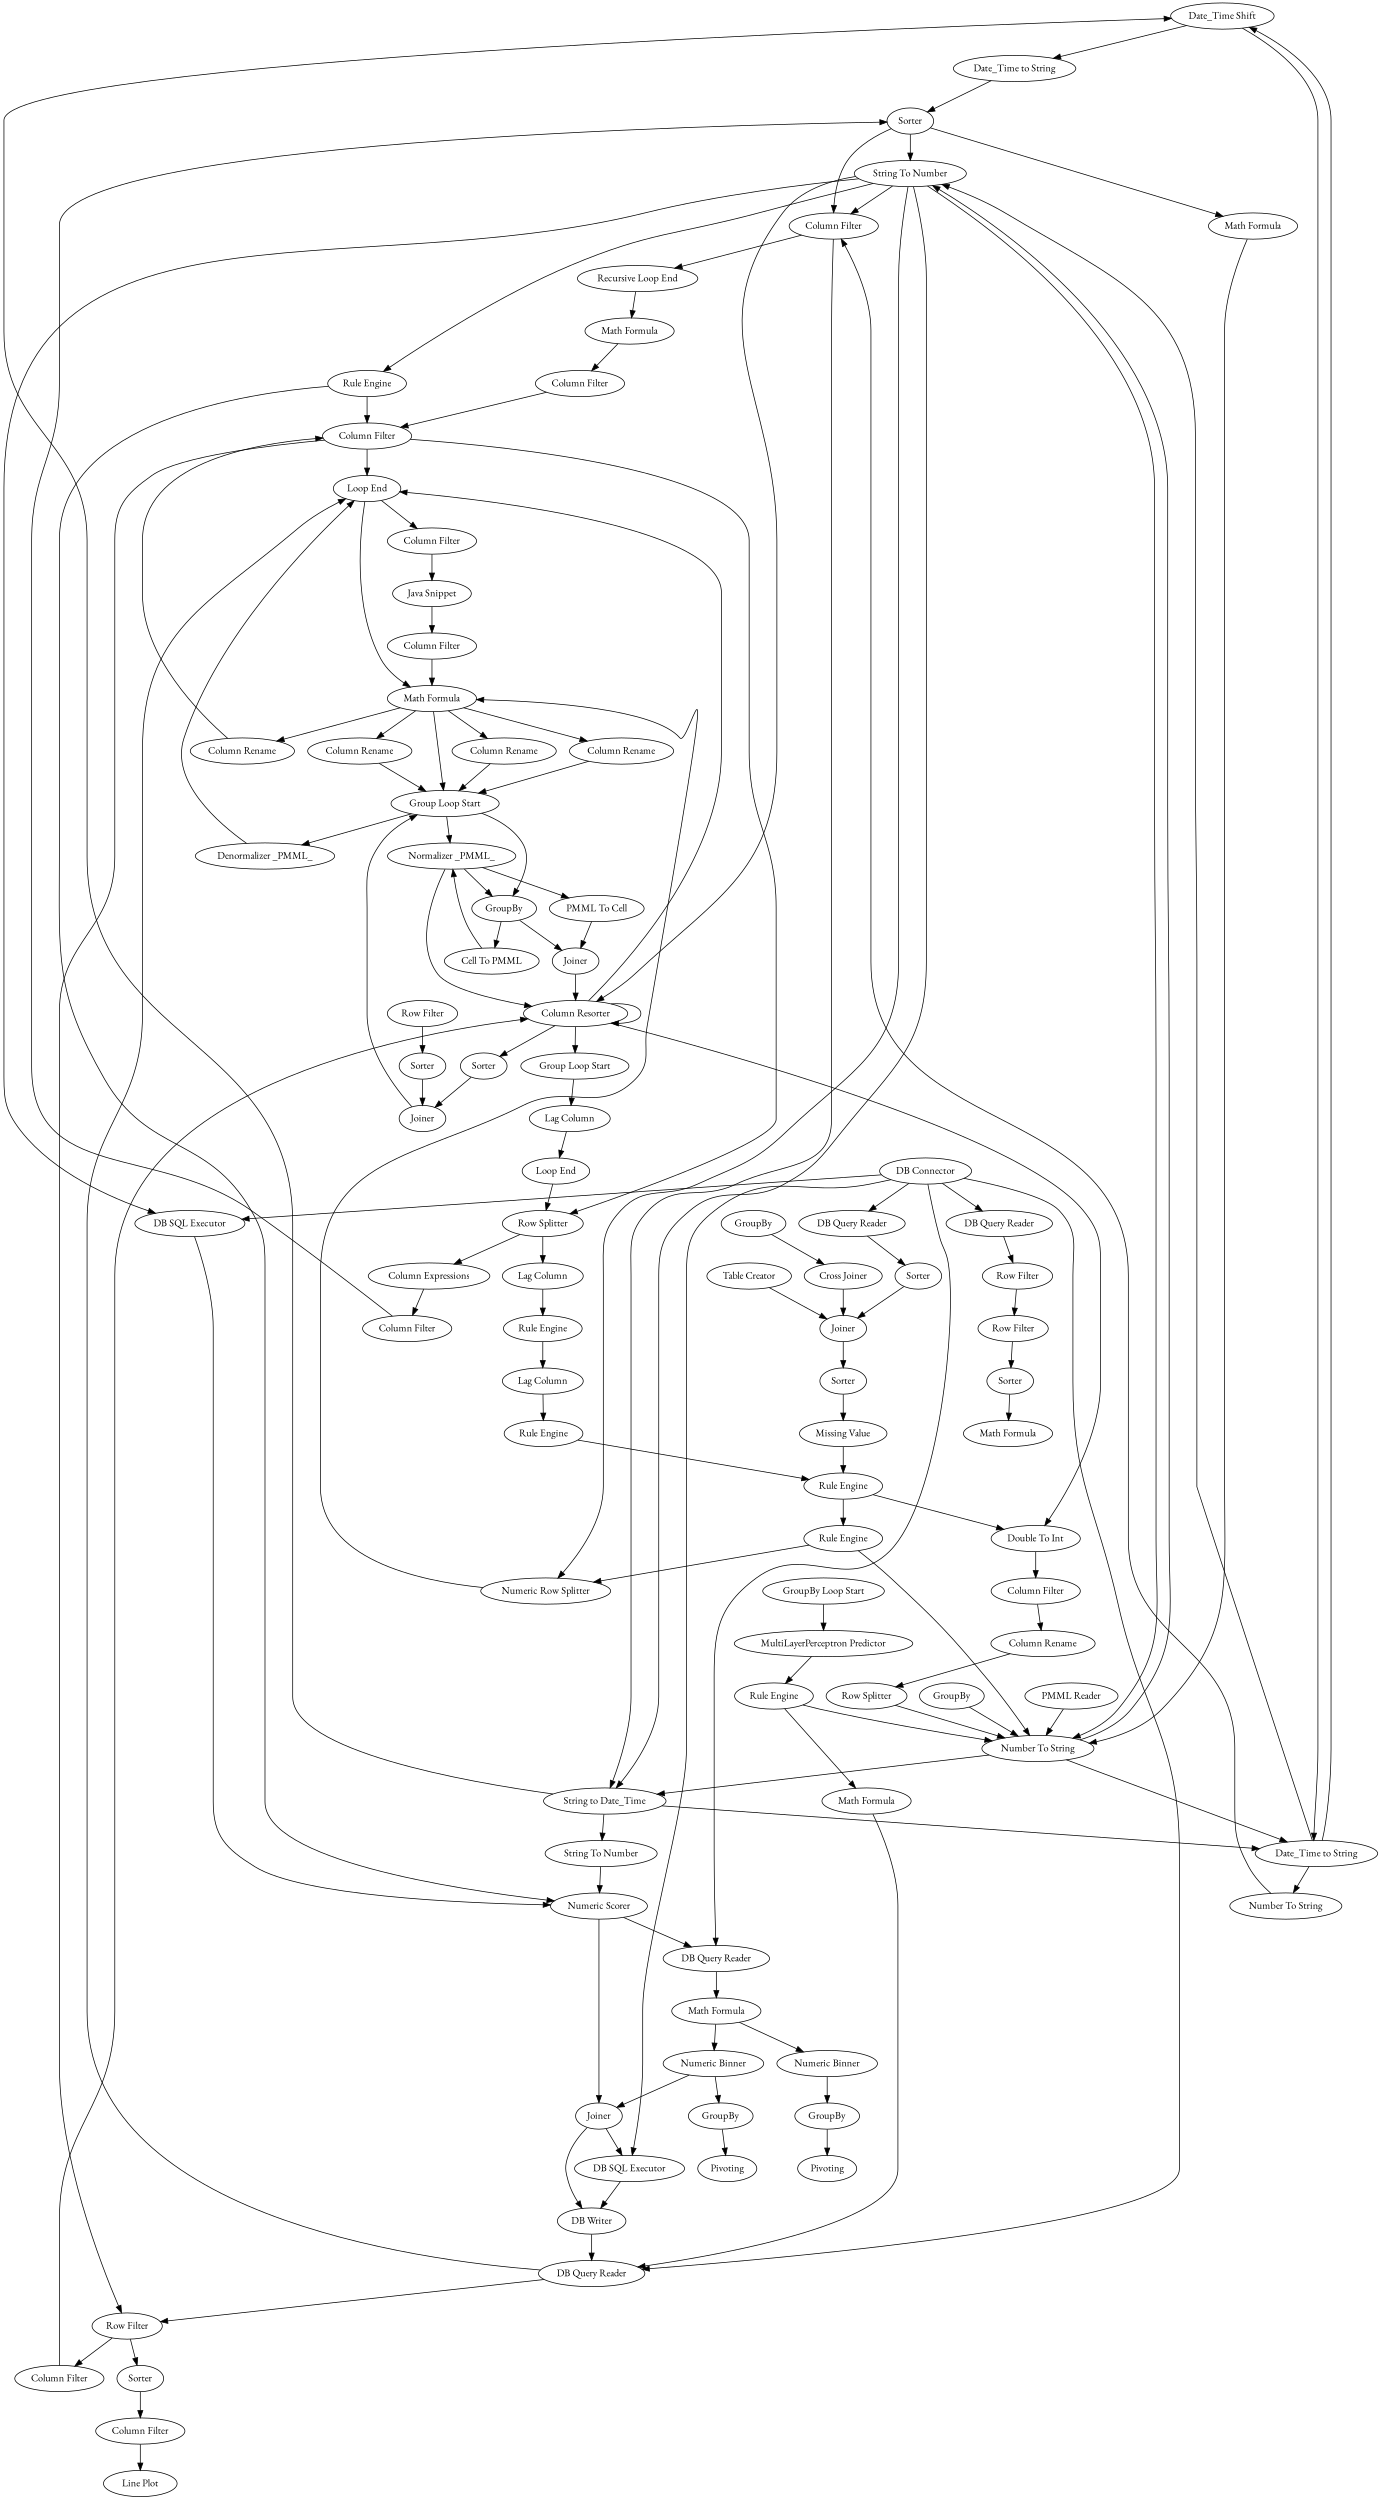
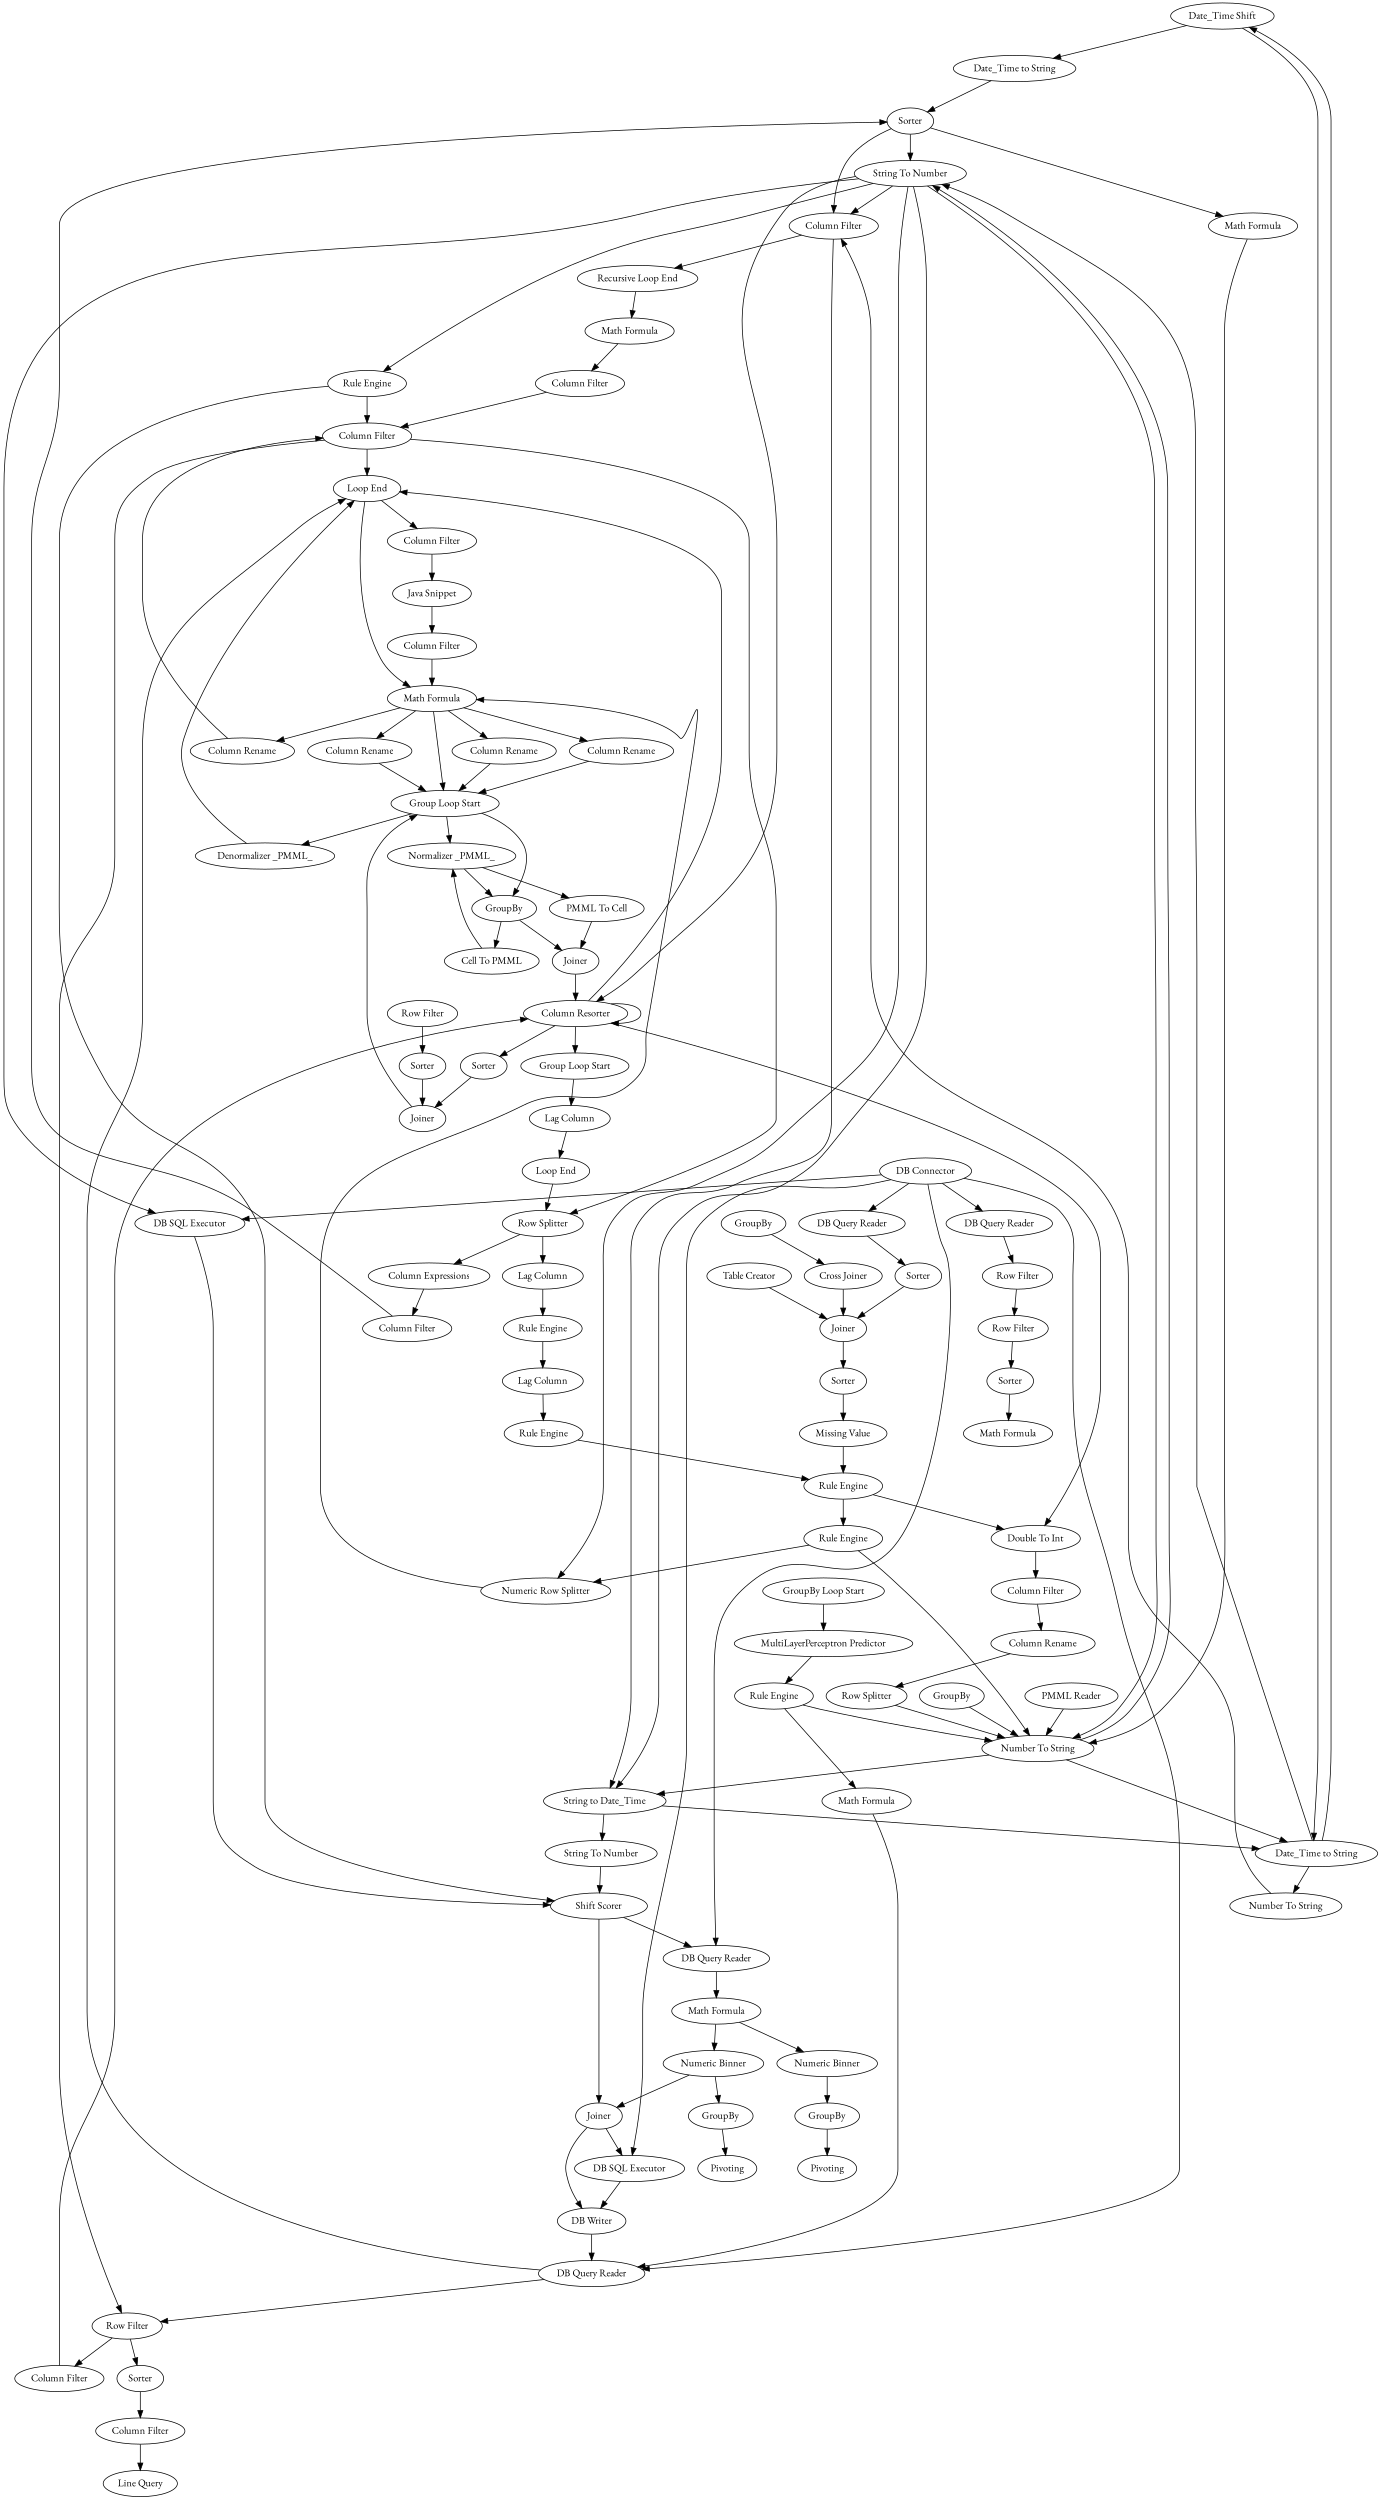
  digraph {
    fontname="EB Garamond"
    rankdir=TB
    node [fontname="EB Garamond"]
    edge [fontname="EB Garamond"]
    n1 [label="Date_Time Shift"]
    n2 [label="Date_Time to String"]
    n3 [label="Date_Time to String"]
    n4 [label=Sorter]
    n5 [label="String To Number"]
    n6 [label="Number To String"]
    n7 [label="Column Filter"]
    n8 [label="Math Formula"]
    n9 [label="Table Creator"]
    n10 [label=Joiner]
    n11 [label=Sorter]
    n12 [label="Missing Value"]
    n13 [label="DB Query Reader"]
    n14 [label="Row Filter"]
    n15 [label="Row Filter"]
    n16 [label=Sorter]
    n17 [label=Joiner]
    n18 [label="DB SQL Executor"]
    n19 [label="DB Writer"]
    n20 [label="DB Query Reader"]
    n21 [label="PMML To Cell"]
    n22 [label=Joiner]
    n23 [label="Column Resorter"]
    n24 [label=Sorter]
    n25 [label="Loop End"]
    n26 [label="Group Loop Start"]
    n27 [label="Double To Int"]
    n28 [label="Recursive Loop End"]
    n29 [label="Math Formula"]
    n30 [label=Joiner]
    n31 [label="Math Formula"]
    n32 [label="Column Filter"]
    n33 [label="Lag Column"]
    n34 [label="Column Filter"]
    n35 [label="Lag Column"]
    n36 [label="Rule Engine"]
    n37 [label="Rule Engine"]
    n38 [label="Rule Engine"]
    n39 [label="Group Loop Start"]
    n40 [label="Denormalizer _PMML_"]
    n41 [label="Normalizer _PMML_"]
    n42 [label=GroupBy]
    n43 [label="Column Filter"]
    n44 [label="Row Splitter"]
    n45 [label="Row Filter"]
    n46 [label="Lag Column"]
    n47 [label="Column Expressions"]
    n48 [label=Sorter]
    n49 [label="Column Filter"]
    n50 [label="Column Rename"]
    n51 [label="Column Rename"]
    n52 [label="Column Rename"]
    n53 [label="Column Rename"]
    n54 [label="Java Snippet"]
    n55 [label="Rule Engine"]
    n56 [label="Number To String"]
    n57 [label="Math Formula"]
    n58 [label="String to Date_Time"]
    n59 [label="Numeric Row Splitter"]
    n60 [label="DB SQL Executor"]
    n61 [label="Rule Engine"]
    n62 [label="String To Number"]
    n63 [label="Column Filter"]
    n64 [label="Cell To PMML"]
    n65 [label="DB Connector"]
    n66 [label="DB Query Reader"]
    n67 [label="DB Query Reader"]
    n68 [label="Math Formula"]
-   n69 [label="Numeric Scorer"]
+   n69 [label="Shift Scorer"]
    n70 [label=Sorter]
    n71 [label=Sorter]
    n72 [label="Numeric Binner"]
    n73 [label="Numeric Binner"]
    n74 [label="Rule Engine"]
    n75 [label="Loop End"]
    n76 [label="Column Filter"]
    n77 [label="Column Rename"]
    n78 [label="Row Splitter"]
    n79 [label="Column Filter"]
    n80 [label=GroupBy]
    n81 [label=GroupBy]
    n82 [label=Pivoting]
    n83 [label="Math Formula"]
    n84 [label="Column Filter"]
-   n85 [label="Line Plot"]
+   n85 [label="Line Query"]
    n86 [label=Pivoting]
    n87 [label="Row Filter"]
    n88 [label="PMML Reader"]
    n89 [label=GroupBy]
    n90 [label="Cross Joiner"]
    n91 [label=GroupBy]
    n92 [label="MultiLayerPerceptron Predictor"]
    n93 [label="GroupBy Loop Start"]
    n1 -> n2
    n1 -> n3
    n2 -> n4
    n3 -> n1
    n3 -> n5
    n3 -> n6
    n4 -> n5
    n4 -> n7
    n4 -> n8
    n5 -> n7
    n5 -> n23
    n5 -> n56
    n5 -> n58
    n5 -> n59
    n5 -> n60
    n5 -> n61
    n6 -> n7
    n7 -> n28
    n7 -> n58
    n8 -> n56
    n9 -> n10
    n10 -> n11
    n11 -> n12
    n12 -> n37
    n13 -> n14
    n14 -> n15
    n15 -> n16
    n16 -> n83
    n17 -> n18
    n17 -> n19
    n18 -> n19
    n19 -> n20
    n20 -> n25
    n20 -> n45
    n21 -> n22
    n22 -> n23
    n23 -> n23
    n23 -> n24
    n23 -> n25
    n23 -> n26
    n23 -> n27
    n24 -> n30
    n25 -> n31
    n25 -> n32
    n26 -> n33
    n27 -> n76
    n28 -> n29
    n29 -> n34
    n30 -> n39
    n31 -> n39
    n31 -> n50
    n31 -> n51
    n31 -> n52
    n31 -> n53
    n32 -> n54
    n33 -> n75
    n34 -> n43
    n35 -> n36
    n36 -> n37
    n37 -> n27
    n37 -> n38
    n38 -> n56
    n38 -> n59
    n39 -> n40
    n39 -> n41
    n39 -> n42
    n40 -> n25
    n41 -> n21
-   n41 -> n23
    n41 -> n42
    n42 -> n22
    n42 -> n64
    n43 -> n25
    n43 -> n44
    n43 -> n45
    n44 -> n46
    n44 -> n47
    n45 -> n48
    n45 -> n49
    n46 -> n74
    n47 -> n79
    n48 -> n84
    n49 -> n23
    n50 -> n39
    n51 -> n39
    n52 -> n39
    n53 -> n43
    n54 -> n63
    n55 -> n56
    n55 -> n57
    n56 -> n3
    n56 -> n5
    n56 -> n58
    n57 -> n20
-   n58 -> n1
    n58 -> n3
    n58 -> n62
    n59 -> n31
    n60 -> n69
    n61 -> n43
    n61 -> n69
    n62 -> n69
    n63 -> n31
    n64 -> n41
    n65 -> n13
    n65 -> n18
    n65 -> n20
    n65 -> n60
    n65 -> n66
    n65 -> n67
    n66 -> n68
    n67 -> n70
    n68 -> n72
    n68 -> n73
    n69 -> n17
    n69 -> n66
    n70 -> n10
    n71 -> n30
    n72 -> n17
    n72 -> n80
    n73 -> n81
    n74 -> n35
    n75 -> n44
    n76 -> n77
    n77 -> n78
    n78 -> n56
    n79 -> n4
    n80 -> n82
    n81 -> n86
    n84 -> n85
    n87 -> n71
    n88 -> n56
    n89 -> n90
    n90 -> n10
    n91 -> n56
    n92 -> n55
    n93 -> n92
  }
